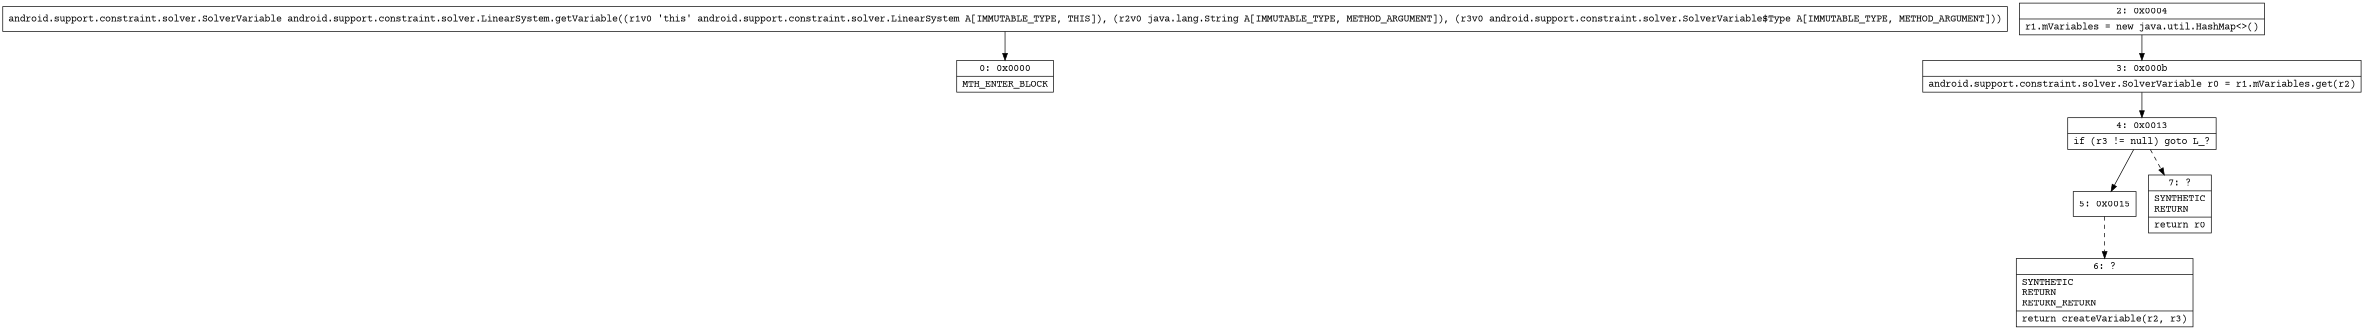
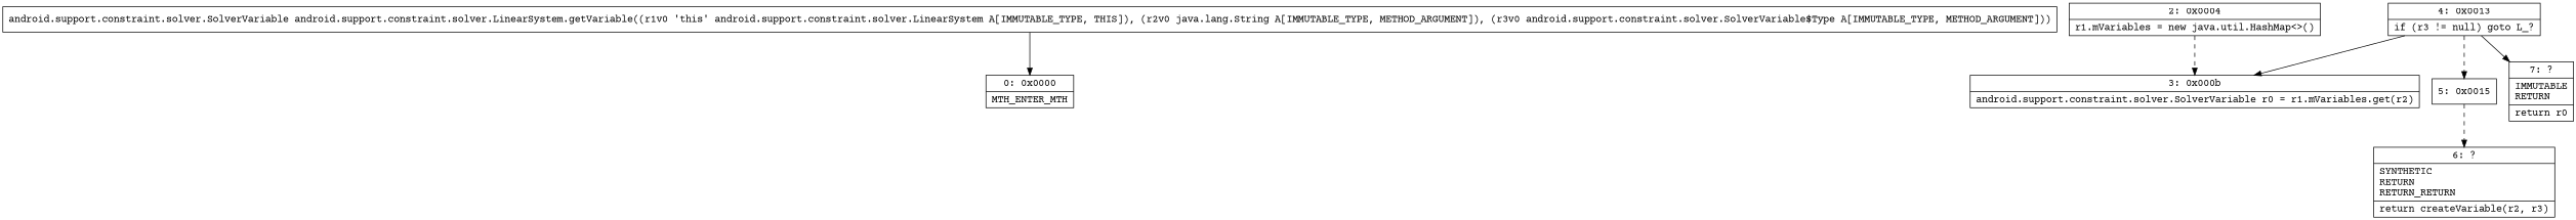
  digraph {
    fontname="Courier Prime"
    node [fontname="Courier Prime" shape=record]
    edge [fontname="Courier Prime"]
-   n1 [label="{0\:\ 0x0000|MTH_ENTER_BLOCK\l}"]
+   n1 [label="{0\:\ 0x0000|MTH_ENTER_MTH\l}"]
    n2 [label="{2\:\ 0x0004|r1.mVariables = new java.util.HashMap\<\>()\l}"]
    n3 [label="{3\:\ 0x000b|android.support.constraint.solver.SolverVariable r0 = r1.mVariables.get(r2)\l}"]
    n4 [label="{4\:\ 0x0013|if (r3 != null) goto L_?\l}"]
    n5 [label="{5\:\ 0x0015}"]
-   n6 [label="{7\:\ ?|SYNTHETIC\lRETURN\l|return r0\l}"]
+   n6 [label="{7\:\ ?|IMMUTABLE\lRETURN\l|return r0\l}"]
    n7 [label="{6\:\ ?|SYNTHETIC\lRETURN\lRETURN_RETURN\l|return createVariable(r2, r3)\l}"]
    n8 [label="{android.support.constraint.solver.SolverVariable android.support.constraint.solver.LinearSystem.getVariable((r1v0 'this' android.support.constraint.solver.LinearSystem A[IMMUTABLE_TYPE, THIS]), (r2v0 java.lang.String A[IMMUTABLE_TYPE, METHOD_ARGUMENT]), (r3v0 android.support.constraint.solver.SolverVariable$Type A[IMMUTABLE_TYPE, METHOD_ARGUMENT])) }"]
-   n2 -> n3
-   n3 -> n4
-   n4 -> n5 [style=solid]
-   n4 -> n6 [style=dashed]
+   n2 -> n3 [style=dashed]
+   n4 -> n3
+   n4 -> n5 [style=dashed]
+   n4 -> n6
    n5 -> n7 [style=dashed]
    n8 -> n1
  }
